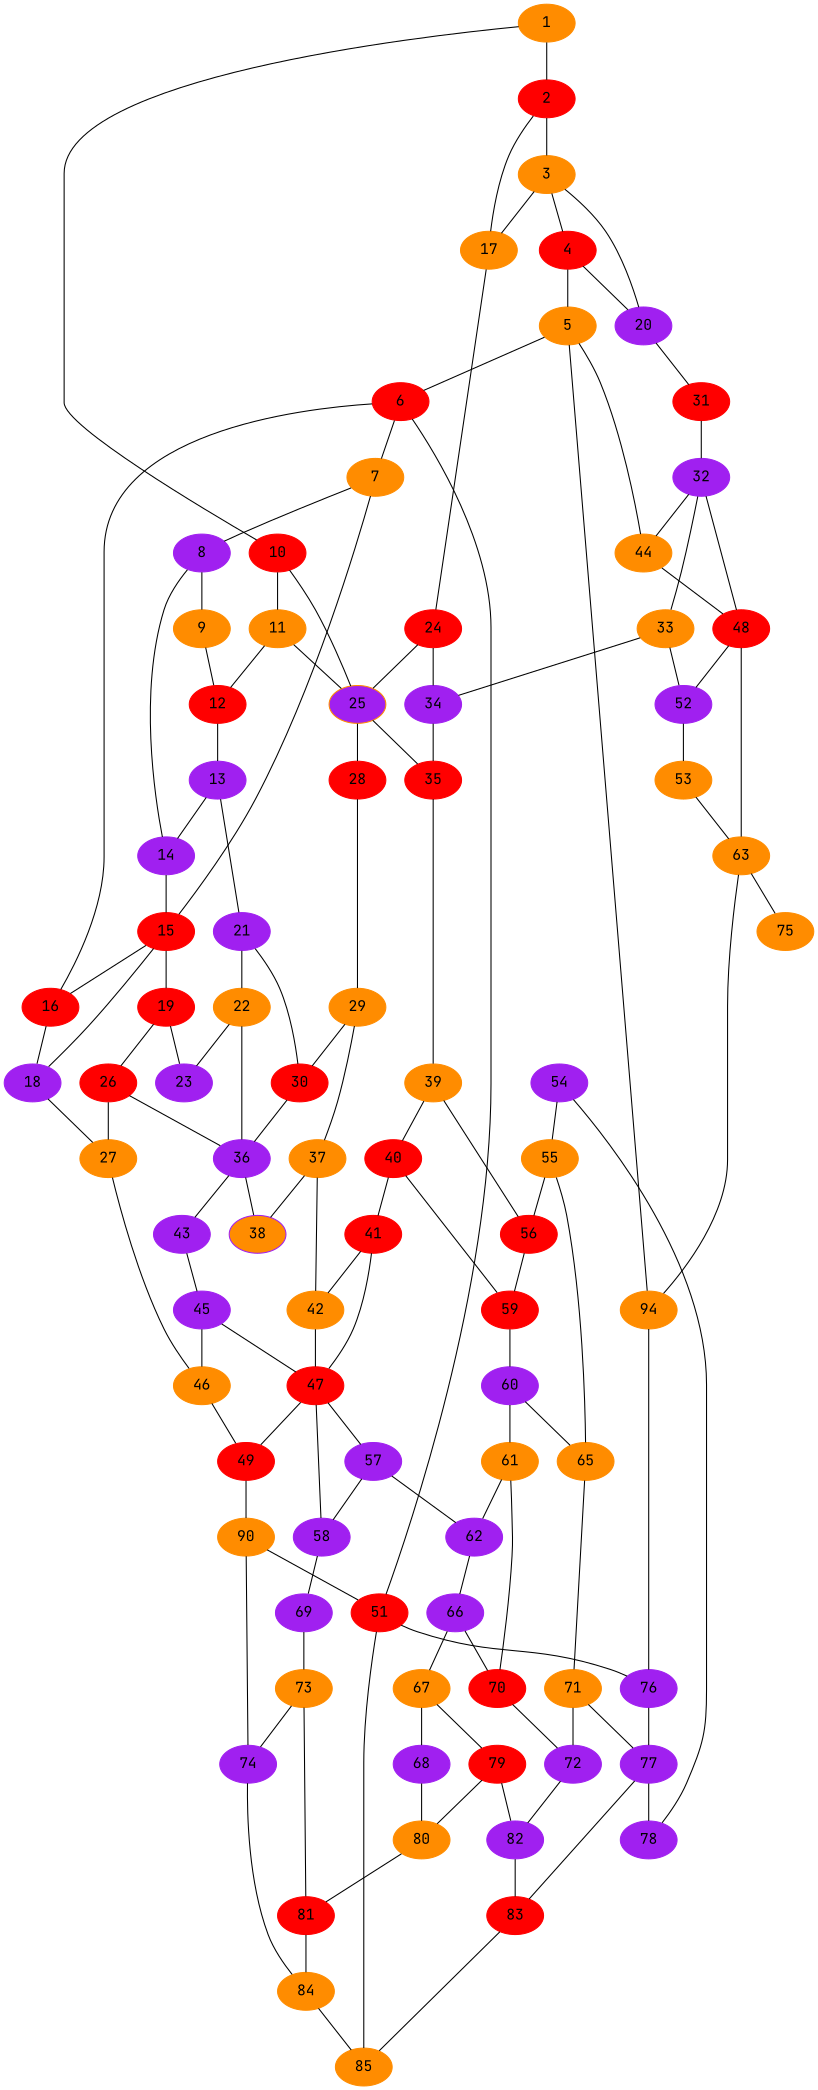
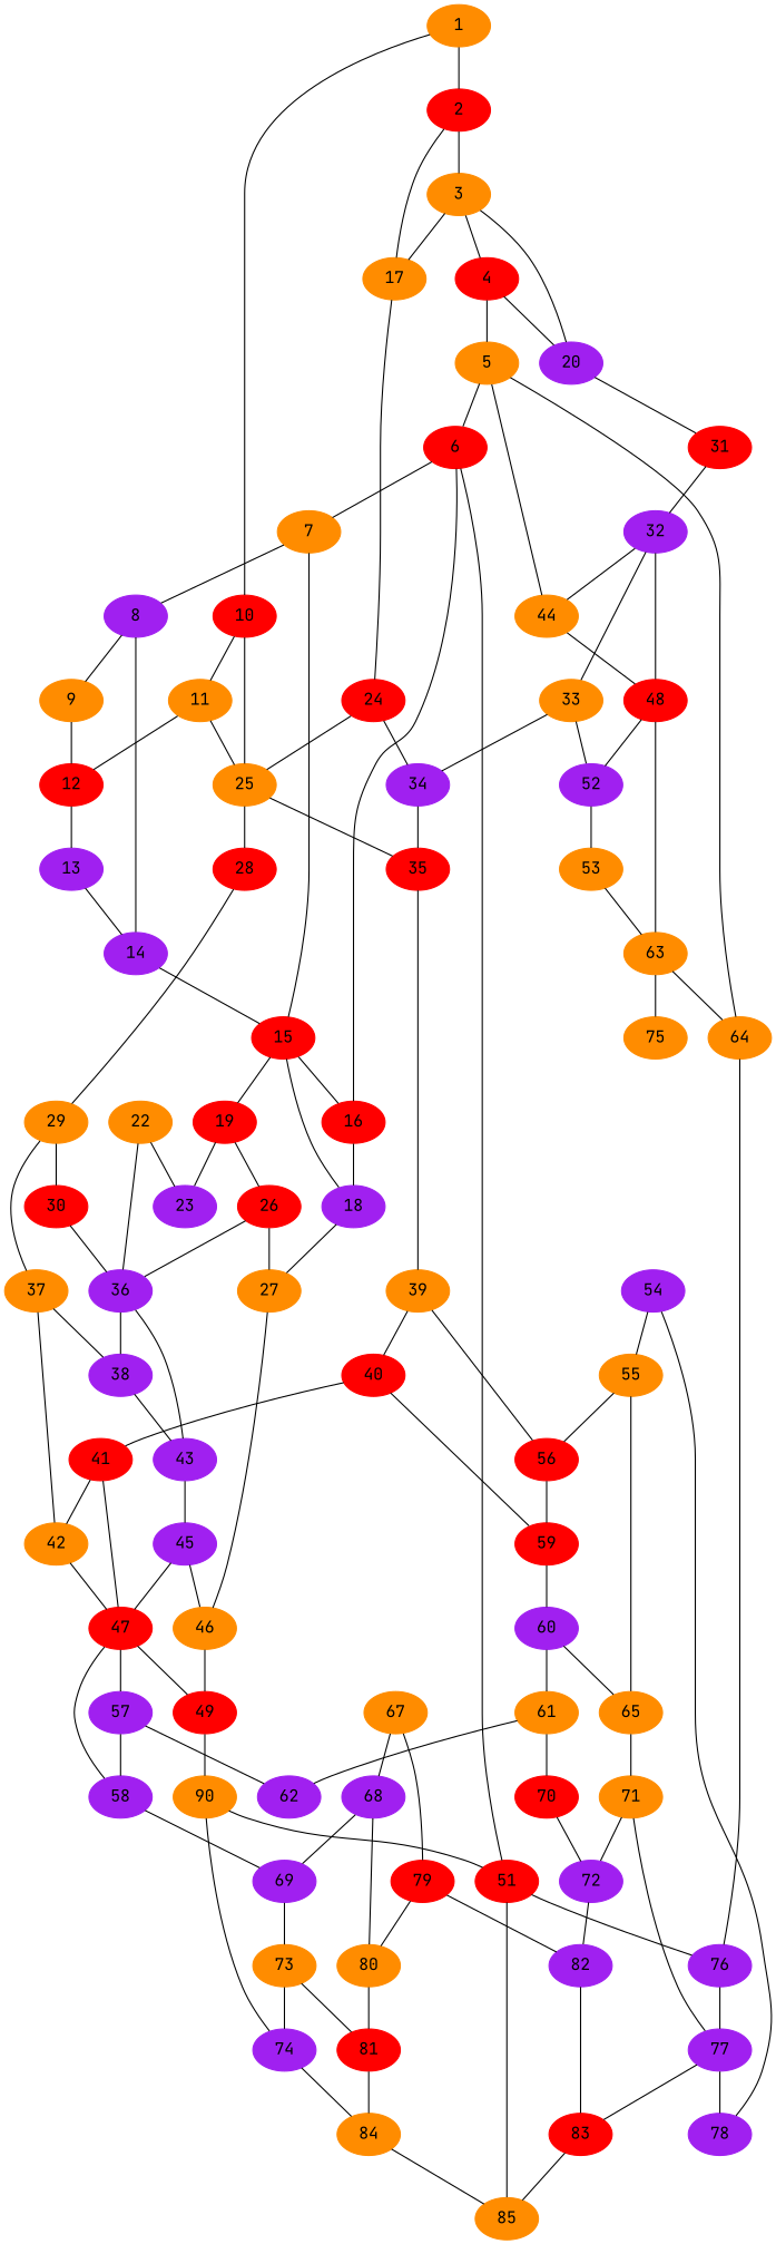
  graph {
    fontname="JetBrains Mono"
    node [color=darkorange fontname="JetBrains Mono" style=filled]
    edge [fontname="JetBrains Mono" weight=1.0]
    2 [color=red]
    1
    10 [color=red]
    3
    17
    11
-   25 [fillcolor=purple]
+   25
    4 [color=red]
    20 [color=purple]
    24 [color=red]
    5
    31 [color=red]
    6 [color=red]
    44
-   64 [label=94]
+   64
    7
    16 [color=red]
    51 [color=red]
    48 [color=red]
    76 [color=purple]
    8 [color=purple]
    15 [color=red]
    18 [color=purple]
    85
    9
    14 [color=purple]
    19 [color=red]
    12 [color=red]
    13 [color=purple]
    28 [color=red]
    35 [color=red]
-   21 [color=purple]
    22
    30 [color=red]
    27
    23 [color=purple]
    26 [color=red]
    34 [color=purple]
    46
    36 [color=purple]
    32 [color=purple]
-   38 [color=purple fillcolor=darkorange]
+   38 [color=purple]
    43 [color=purple]
    29
    39
    49 [color=red]
    37
    42
    33
    52 [color=purple]
    63
    53
    40 [color=red]
    56 [color=red]
    45 [color=purple]
    47 [color=red]
    41 [color=red]
    59 [color=red]
    60 [color=purple]
    57 [color=purple]
    58 [color=purple]
    n62 [label=90]
    62 [color=purple]
    69 [color=purple]
    75
    74 [color=purple]
    84
    77 [color=purple]
    54 [color=purple]
    55
    78 [color=purple]
    65
    71
-   66 [color=purple]
    73
    61
    70 [color=red]
    72 [color=purple]
    67
    68 [color=purple]
    79 [color=red]
    80
    82 [color=purple]
    81 [color=red]
    83 [color=red]
    2 -- 3 [weight=3.0]
    2 -- 17
    1 -- 2 [weight=2.0]
    1 -- 10
    10 -- 11
    10 -- 25
    3 -- 17
    3 -- 4
    3 -- 20
    17 -- 24
    11 -- 25
    11 -- 12
    25 -- 28 [weight=2.0]
    25 -- 35
    4 -- 20
    4 -- 5
    20 -- 31
    24 -- 25
    24 -- 34
    5 -- 6
    5 -- 44
    5 -- 64
    31 -- 32 [weight=2.0]
    6 -- 7
    6 -- 16
    6 -- 51
    44 -- 48
    64 -- 76 [weight=2.0]
    7 -- 8
    7 -- 15
    16 -- 18
    51 -- 76
    51 -- 85
    48 -- 52
    48 -- 63 [weight=2.0]
    76 -- 77 [weight=2.0]
    8 -- 9
    8 -- 14
    15 -- 16
    15 -- 18
    15 -- 19 [weight=2.0]
    18 -- 27
    9 -- 12
    14 -- 15
    19 -- 23 [weight=2.0]
    19 -- 26
    12 -- 13
    13 -- 14
-   13 -- 21
    28 -- 29
    35 -- 39
-   21 -- 22
-   21 -- 30
    22 -- 23
    22 -- 36
    30 -- 36 [weight=2.0]
    27 -- 46
    26 -- 27
    26 -- 36
    34 -- 35
    46 -- 49
    36 -- 38
    36 -- 43
    32 -- 44
    32 -- 48 [weight=2.0]
    32 -- 33
+   38 -- 43
    43 -- 45
    29 -- 30
    29 -- 37
    39 -- 40
    39 -- 56
    49 -- n62
    37 -- 38
    37 -- 42
    42 -- 47
    33 -- 34
    33 -- 52
    52 -- 53
    63 -- 64
    63 -- 75
    53 -- 63
    40 -- 41
    40 -- 59
    56 -- 59
    45 -- 46
    45 -- 47
    47 -- 49
    47 -- 57
    47 -- 58
    41 -- 42
    41 -- 47
    59 -- 60
    60 -- 65
    60 -- 61
    57 -- 58
    57 -- 62
    58 -- 69
    n62 -- 51
    n62 -- 74
-   62 -- 66
    69 -- 73
    74 -- 84
    84 -- 85
    77 -- 78 [weight=2.0]
    77 -- 83
    54 -- 55
    54 -- 78
    55 -- 56
    55 -- 65
    65 -- 71
    71 -- 77
    71 -- 72
-   66 -- 70
-   66 -- 67 [weight=4.0]
    73 -- 74
    73 -- 81
    61 -- 62
    61 -- 70
    70 -- 72
    72 -- 82
    67 -- 68
    67 -- 79
+   68 -- 69
    68 -- 80
    79 -- 80
    79 -- 82
    80 -- 81
    82 -- 83
    81 -- 84
    83 -- 85
  }
